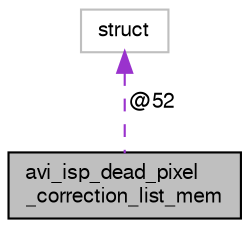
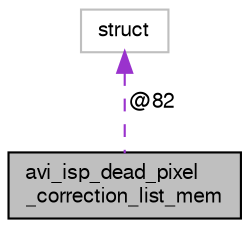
  digraph {
    node [fontname=FreeSans fontsize=10 shape=record style=filled]
    n1 [color=black fillcolor=grey75 fontcolor=black height=0.2 label="avi_isp_dead_pixel\l_correction_list_mem" width=0.4]
    n2 [color=grey75 fillcolor=white height=0.2 label=struct width=0.4]
-   n2 -> n1 [color=darkorchid3 dir=back fontname=FreeSans fontsize=10 label=" @52" labelfontname=FreeSans labelfontsize=10 style=dashed]
+   n2 -> n1 [color=darkorchid3 dir=back fontname=FreeSans fontsize=10 label=" @82" labelfontname=FreeSans labelfontsize=10 style=dashed]
  }
